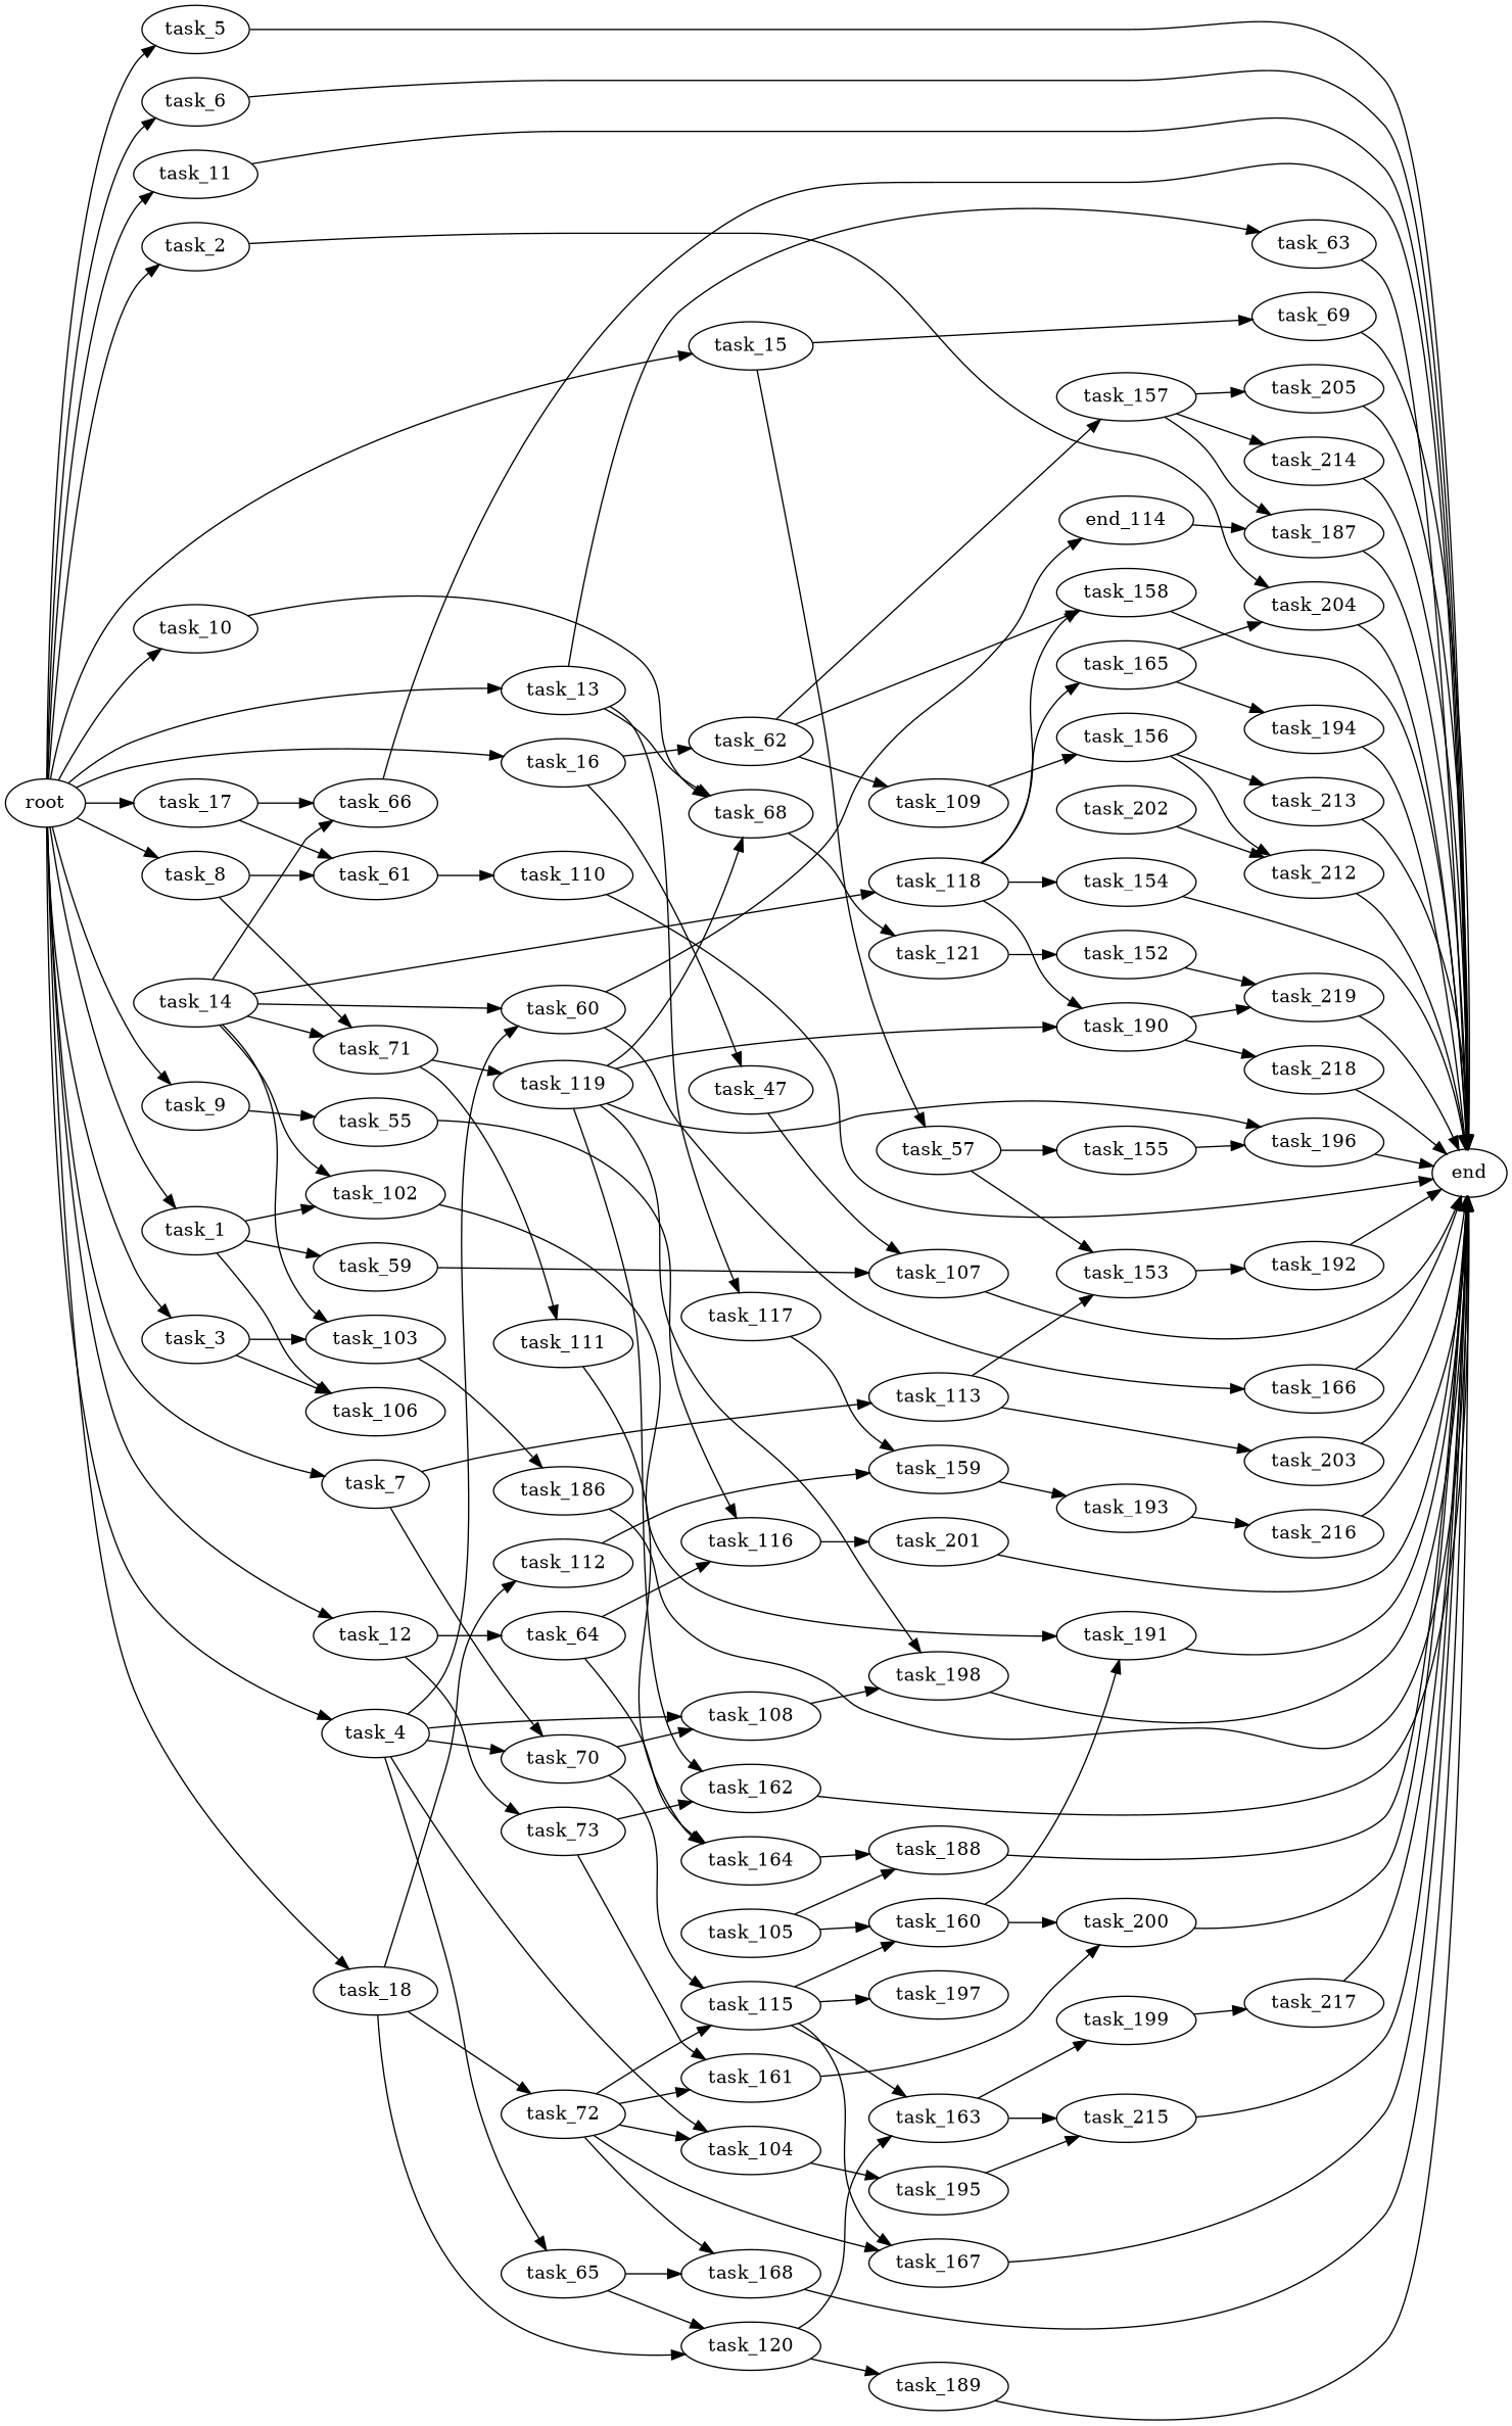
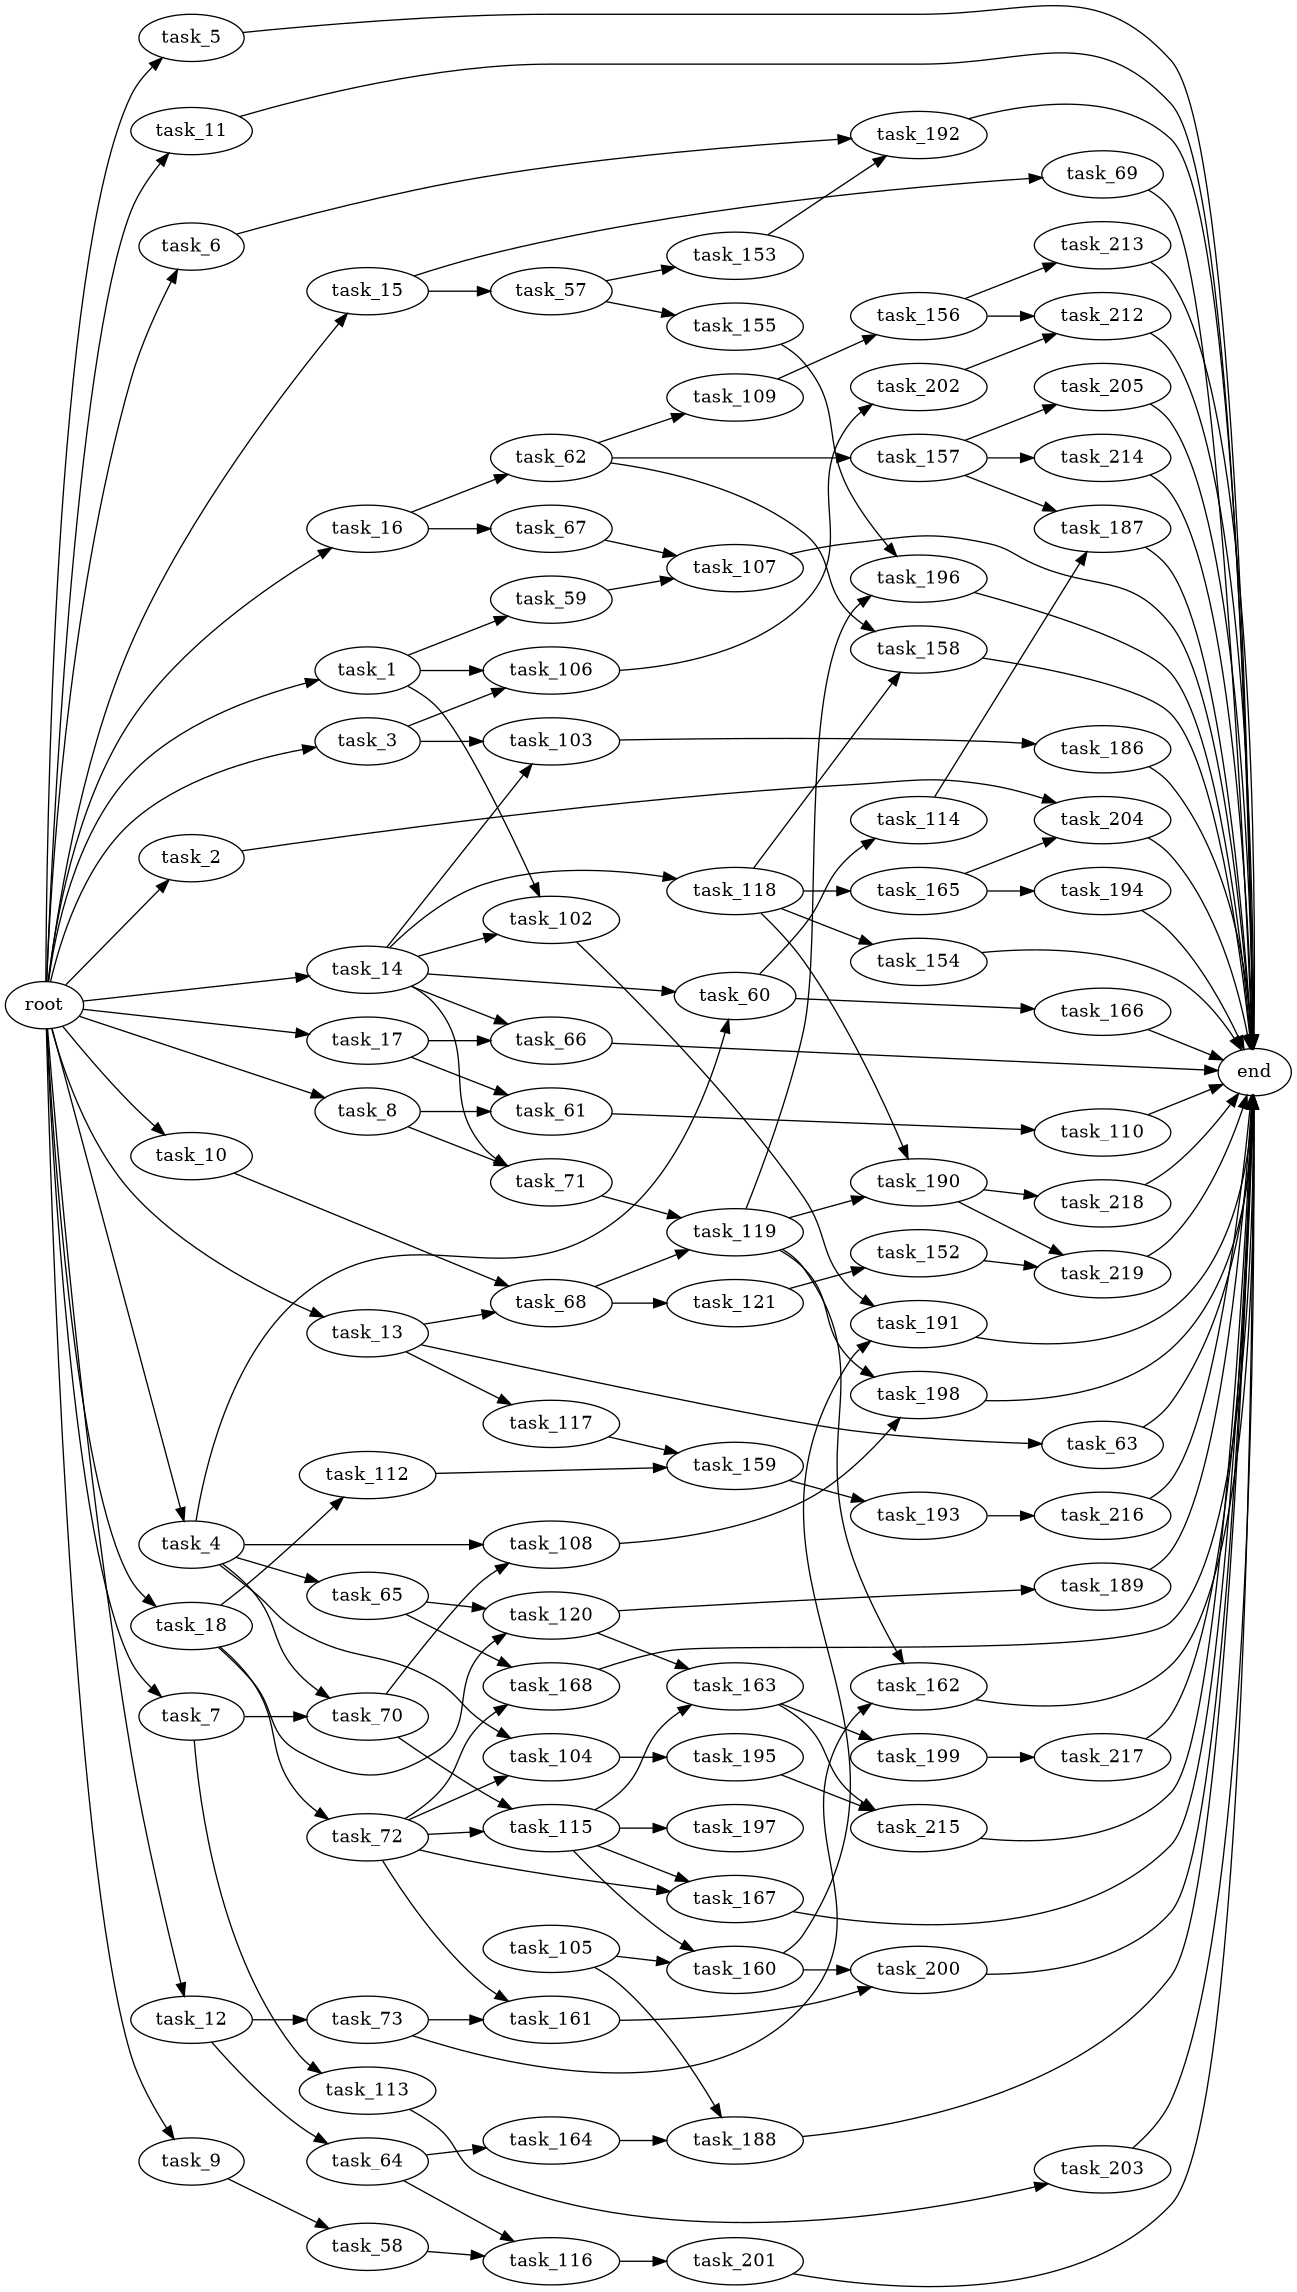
  digraph {
    rankdir=LR
    root
    task_1
    task_2
    task_3
    task_4
    task_5
    task_6
    task_7
    task_8
    task_9
    task_10
    task_11
    task_12
    task_13
    task_14
    task_15
    task_16
    task_17
    task_18
    task_59
    task_102
    task_106
    task_204
    task_103
    task_60
    task_65
    task_70
    task_104
    task_108
    end
    task_113
    task_61
    task_71
-   task_58 [label=task_55]
+   task_58
    task_68
    task_64
    task_73
    task_63
    task_117
    task_66
    task_118
    task_57
    task_69
    task_62
-   task_67 [label=task_47]
+   task_67
    task_72
    task_112
    task_120
    task_107
    task_191
    task_202
    task_186
-   task_114 [label=end_114]
+   task_114
    task_166
    task_168
    task_115
    task_195
    task_198
    task_153
    task_203
    task_110
    task_119
-   task_111
    task_116
    task_121
    task_164
    task_161
    task_162
    task_105
    task_160
    task_188
    task_159
    task_158
    task_154
    task_165
    task_190
    task_155
    task_109
    task_157
    task_167
    task_163
    task_189
    task_192
    task_196
    task_201
    task_187
    task_156
    task_205
    task_214
    task_152
    task_197
    task_200
    task_215
    task_212
    task_213
    task_193
    task_199
    task_194
    task_219
    task_218
    task_216
    task_217
    root -> task_1
    root -> task_2
    root -> task_3
    root -> task_4
    root -> task_5
    root -> task_6
    root -> task_7
    root -> task_8
    root -> task_9
    root -> task_10
    root -> task_11
    root -> task_12
    root -> task_13
+   root -> task_14
    root -> task_15
    root -> task_16
    root -> task_17
    root -> task_18
    task_1 -> task_59
    task_1 -> task_102
    task_1 -> task_106
    task_2 -> task_204
    task_3 -> task_106
    task_3 -> task_103
    task_4 -> task_60
    task_4 -> task_65
    task_4 -> task_70
    task_4 -> task_104
    task_4 -> task_108
    task_5 -> end
-   task_6 -> end
+   task_6 -> task_192
    task_7 -> task_70
    task_7 -> task_113
    task_8 -> task_61
    task_8 -> task_71
    task_9 -> task_58
    task_10 -> task_68
    task_11 -> end
    task_12 -> task_64
    task_12 -> task_73
    task_13 -> task_68
    task_13 -> task_63
    task_13 -> task_117
    task_14 -> task_102
    task_14 -> task_103
    task_14 -> task_60
    task_14 -> task_71
    task_14 -> task_66
    task_14 -> task_118
    task_15 -> task_57
    task_15 -> task_69
    task_16 -> task_62
    task_16 -> task_67
    task_17 -> task_61
    task_17 -> task_66
    task_18 -> task_72
    task_18 -> task_112
    task_18 -> task_120
    task_59 -> task_107
    task_102 -> task_191
+   task_106 -> task_202
    task_204 -> end
    task_103 -> task_186
    task_60 -> task_114
    task_60 -> task_166
    task_65 -> task_120
    task_65 -> task_168
    task_70 -> task_108
    task_70 -> task_115
    task_104 -> task_195
    task_108 -> task_198
-   task_113 -> task_153
    task_113 -> task_203
    task_61 -> task_110
    task_71 -> task_119
-   task_71 -> task_111
    task_58 -> task_116
-   task_119 -> task_68
+   task_68 -> task_119
    task_68 -> task_121
    task_64 -> task_116
    task_64 -> task_164
    task_73 -> task_161
    task_73 -> task_162
    task_63 -> end
    task_117 -> task_159
    task_66 -> end
    task_118 -> task_158
    task_118 -> task_154
    task_118 -> task_165
    task_118 -> task_190
    task_57 -> task_153
    task_57 -> task_155
    task_69 -> end
    task_62 -> task_158
    task_62 -> task_109
    task_62 -> task_157
    task_67 -> task_107
    task_72 -> task_104
    task_72 -> task_168
    task_72 -> task_115
    task_72 -> task_161
    task_72 -> task_167
    task_112 -> task_159
    task_120 -> task_163
    task_120 -> task_189
    task_107 -> end
    task_191 -> end
    task_202 -> task_212
    task_186 -> end
    task_114 -> task_187
    task_166 -> end
    task_168 -> end
    task_115 -> task_160
    task_115 -> task_167
    task_115 -> task_163
    task_115 -> task_197
    task_195 -> task_215
    task_198 -> end
    task_153 -> task_192
    task_203 -> end
    task_110 -> end
    task_119 -> task_198
    task_119 -> task_162
    task_119 -> task_190
    task_119 -> task_196
-   task_111 -> task_164
    task_116 -> task_201
    task_121 -> task_152
    task_164 -> task_188
    task_161 -> task_200
    task_162 -> end
    task_105 -> task_160
    task_105 -> task_188
    task_160 -> task_191
    task_160 -> task_200
    task_188 -> end
    task_159 -> task_193
    task_158 -> end
    task_154 -> end
    task_165 -> task_204
    task_165 -> task_194
    task_190 -> task_219
    task_190 -> task_218
    task_155 -> task_196
    task_109 -> task_156
    task_157 -> task_187
    task_157 -> task_205
    task_157 -> task_214
    task_167 -> end
    task_163 -> task_215
    task_163 -> task_199
    task_189 -> end
    task_192 -> end
    task_196 -> end
    task_201 -> end
    task_187 -> end
    task_156 -> task_212
    task_156 -> task_213
    task_205 -> end
    task_214 -> end
    task_152 -> task_219
    task_200 -> end
    task_215 -> end
    task_212 -> end
    task_213 -> end
    task_193 -> task_216
    task_199 -> task_217
    task_194 -> end
    task_219 -> end
    task_218 -> end
    task_216 -> end
    task_217 -> end
  }
